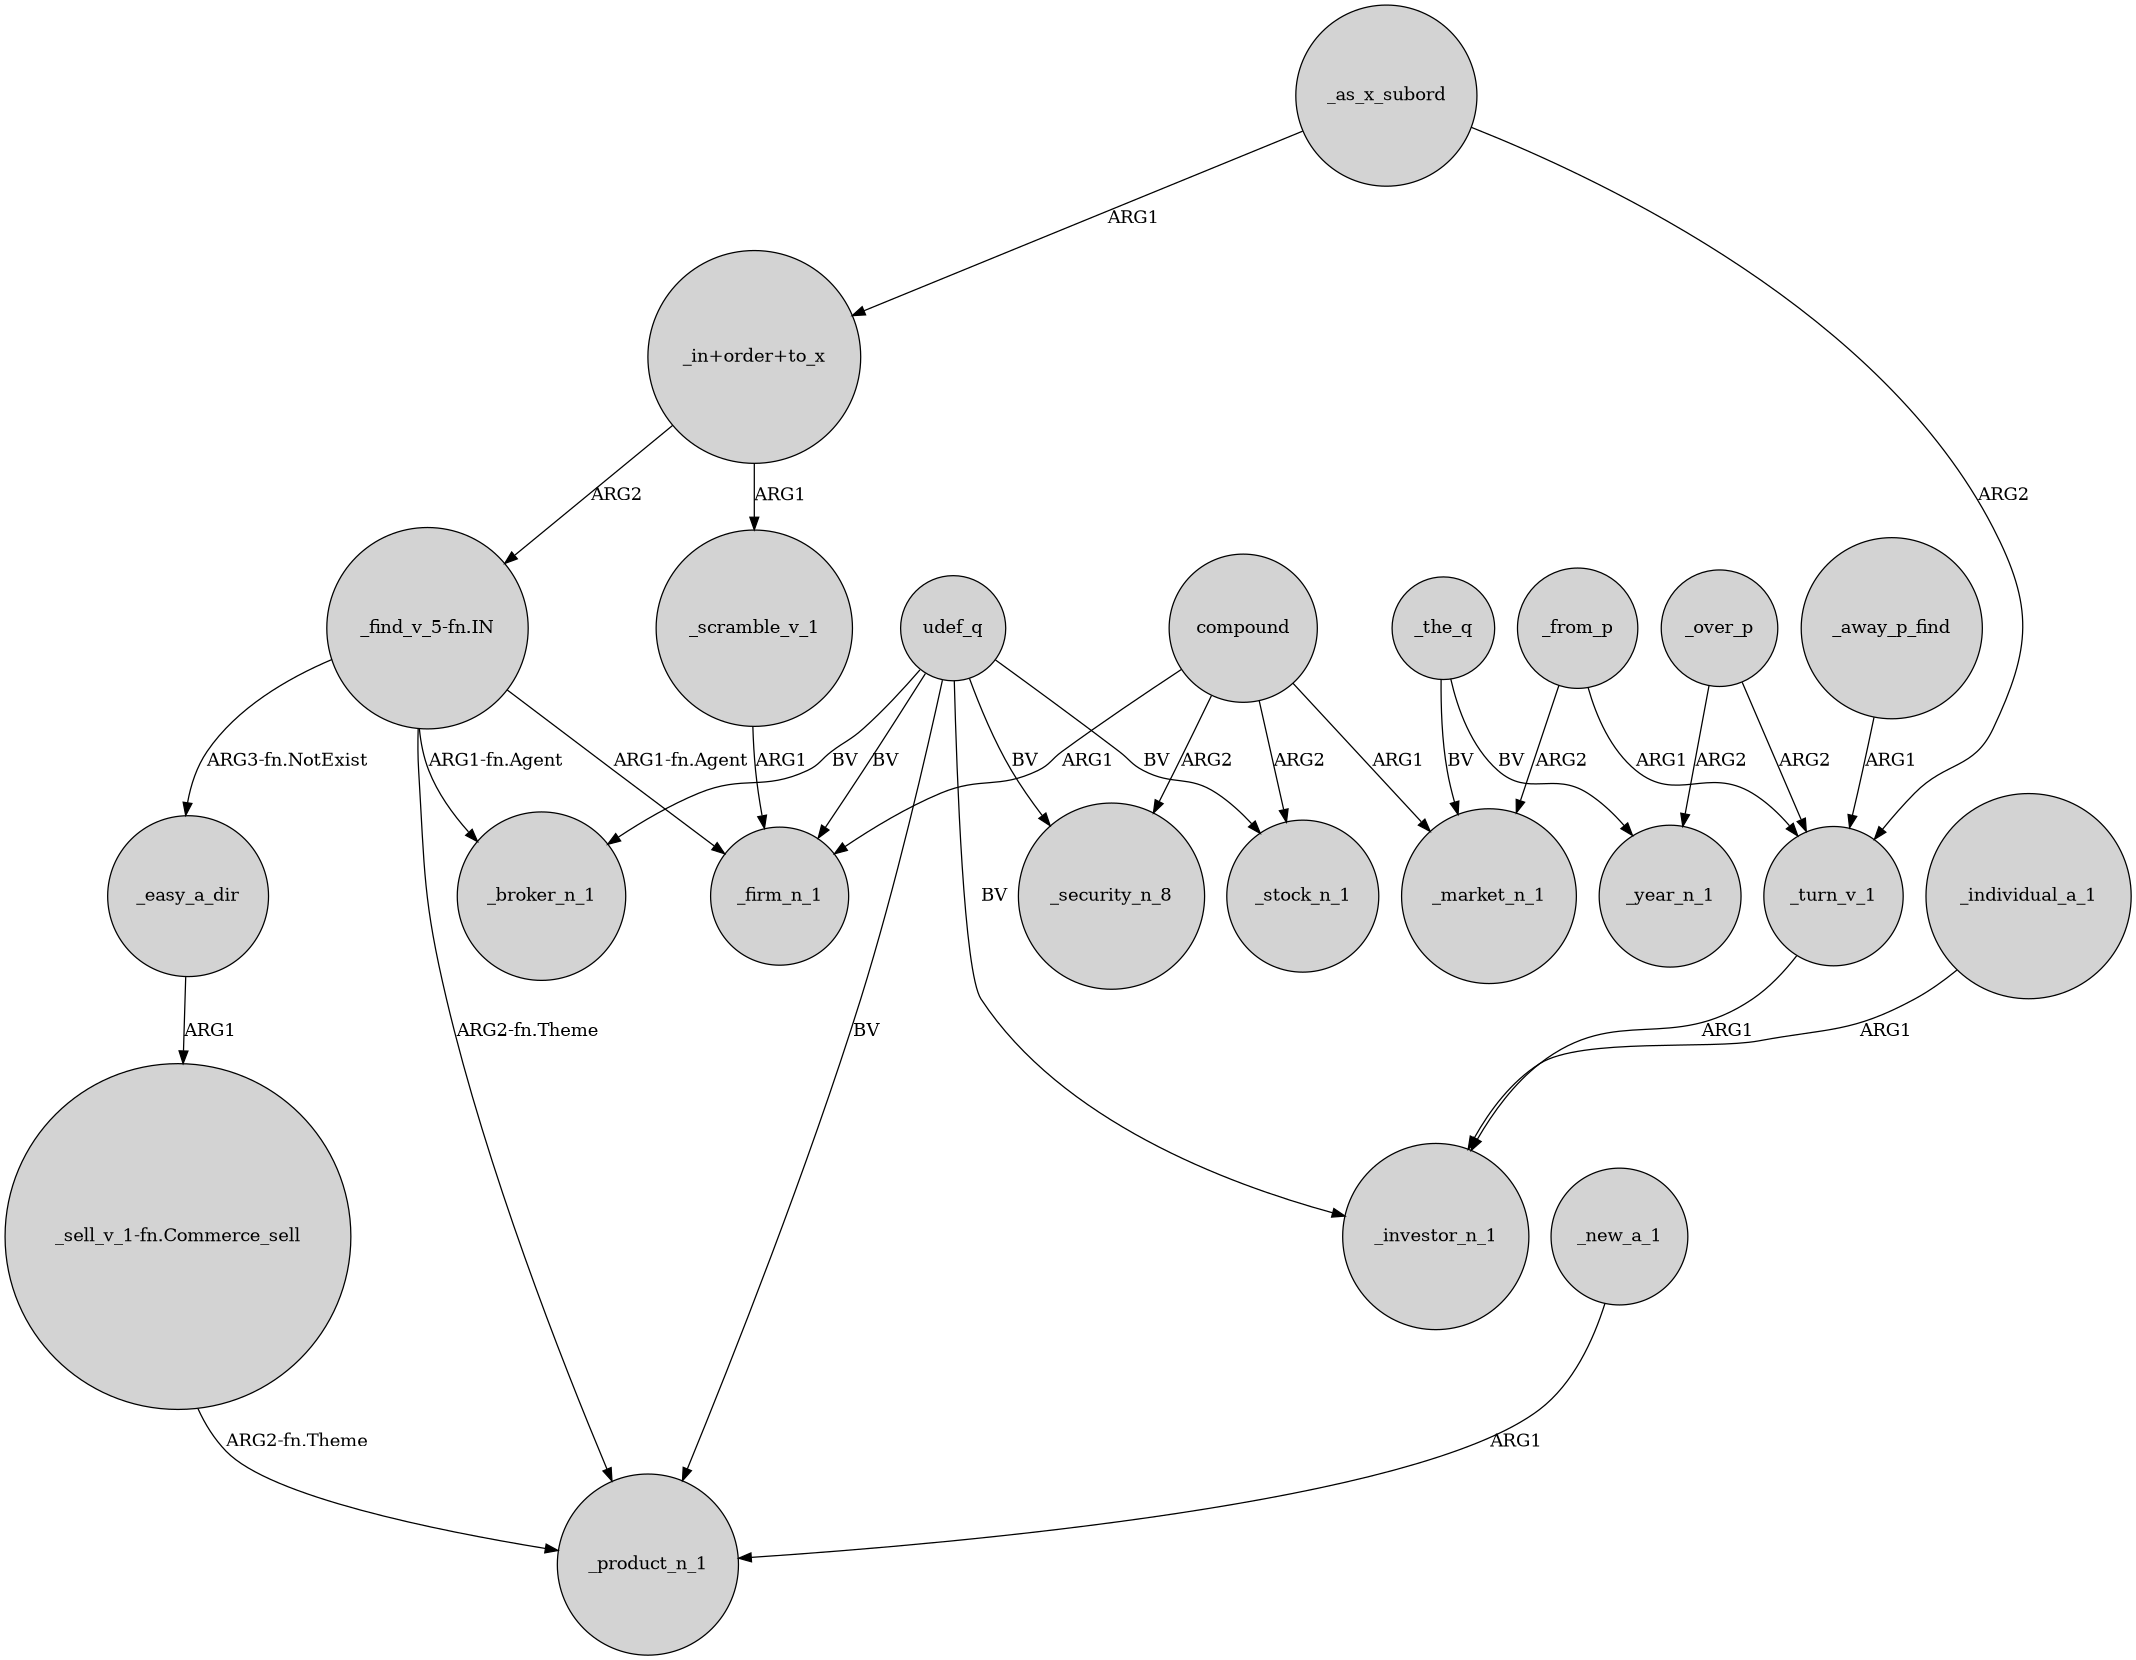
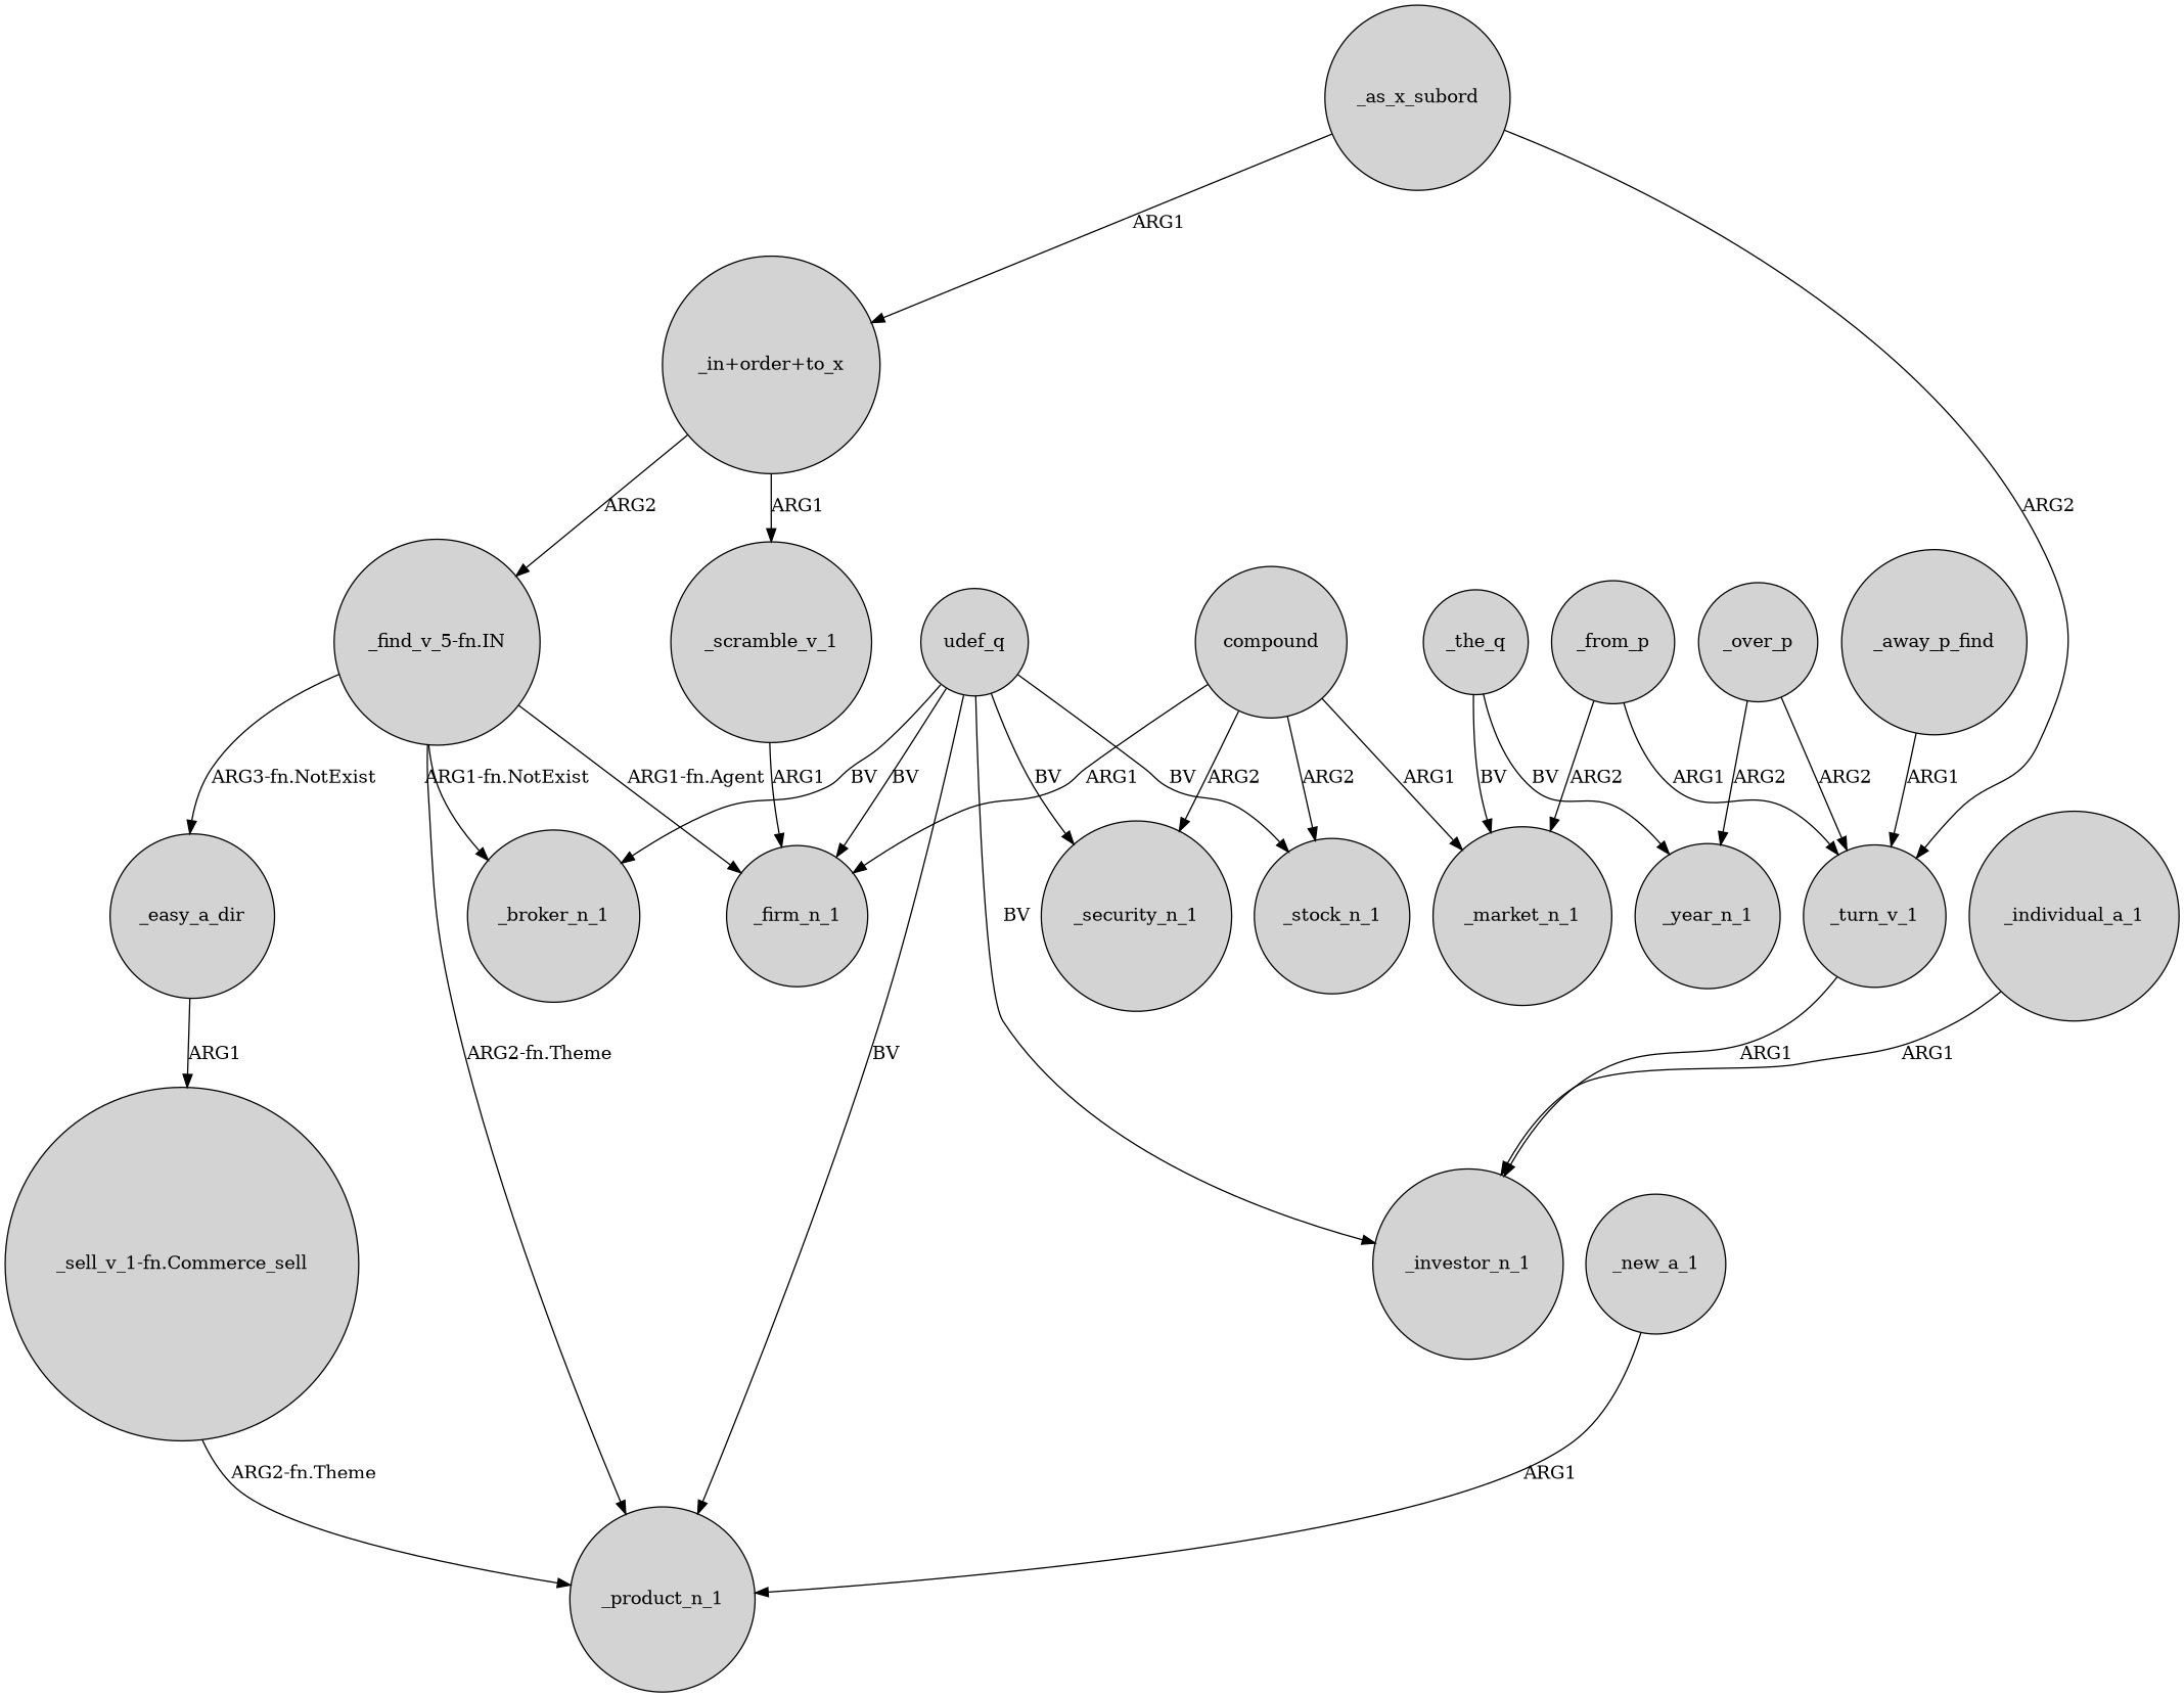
  digraph {
    node [shape=circle style=filled]
    _as_x_subord
    "_in+order+to_x"
    _turn_v_1
    _scramble_v_1
    n5 [label="_find_v_5-fn.IN"]
    _investor_n_1
    _firm_n_1
    _product_n_1
    _broker_n_1
    n10 [label=_easy_a_dir]
    udef_q
-   _security_n_1 [label=_security_n_8]
+   _security_n_1
    _stock_n_1
    compound
    _market_n_1
    "_sell_v_1-fn.Commerce_sell"
    _new_a_1
    _over_p
    _year_n_1
    _from_p
    _individual_a_1
    _the_q
    n23 [label=_away_p_find]
    _as_x_subord -> "_in+order+to_x" [label=ARG1]
    _as_x_subord -> _turn_v_1 [label=ARG2]
    "_in+order+to_x" -> _scramble_v_1 [label=ARG1]
    "_in+order+to_x" -> n5 [label=ARG2]
    _turn_v_1 -> _investor_n_1 [label=ARG1]
    _scramble_v_1 -> _firm_n_1 [label=ARG1]
    n5 -> _firm_n_1 [label="ARG1-fn.Agent"]
    n5 -> _product_n_1 [label="ARG2-fn.Theme"]
-   n5 -> _broker_n_1 [label="ARG1-fn.Agent"]
+   n5 -> _broker_n_1 [label="ARG1-fn.NotExist"]
    n5 -> n10 [label="ARG3-fn.NotExist"]
    n10 -> "_sell_v_1-fn.Commerce_sell" [label=ARG1]
    udef_q -> _investor_n_1 [label=BV]
    udef_q -> _firm_n_1 [label=BV]
    udef_q -> _product_n_1 [label=BV]
    udef_q -> _broker_n_1 [label=BV]
    udef_q -> _security_n_1 [label=BV]
    udef_q -> _stock_n_1 [label=BV]
    compound -> _firm_n_1 [label=ARG1]
    compound -> _security_n_1 [label=ARG2]
    compound -> _stock_n_1 [label=ARG2]
    compound -> _market_n_1 [label=ARG1]
    "_sell_v_1-fn.Commerce_sell" -> _product_n_1 [label="ARG2-fn.Theme"]
    _new_a_1 -> _product_n_1 [label=ARG1]
    _over_p -> _turn_v_1 [label=ARG2]
    _over_p -> _year_n_1 [label=ARG2]
    _from_p -> _turn_v_1 [label=ARG1]
    _from_p -> _market_n_1 [label=ARG2]
    _individual_a_1 -> _investor_n_1 [label=ARG1]
    _the_q -> _market_n_1 [label=BV]
    _the_q -> _year_n_1 [label=BV]
    n23 -> _turn_v_1 [label=ARG1]
  }
